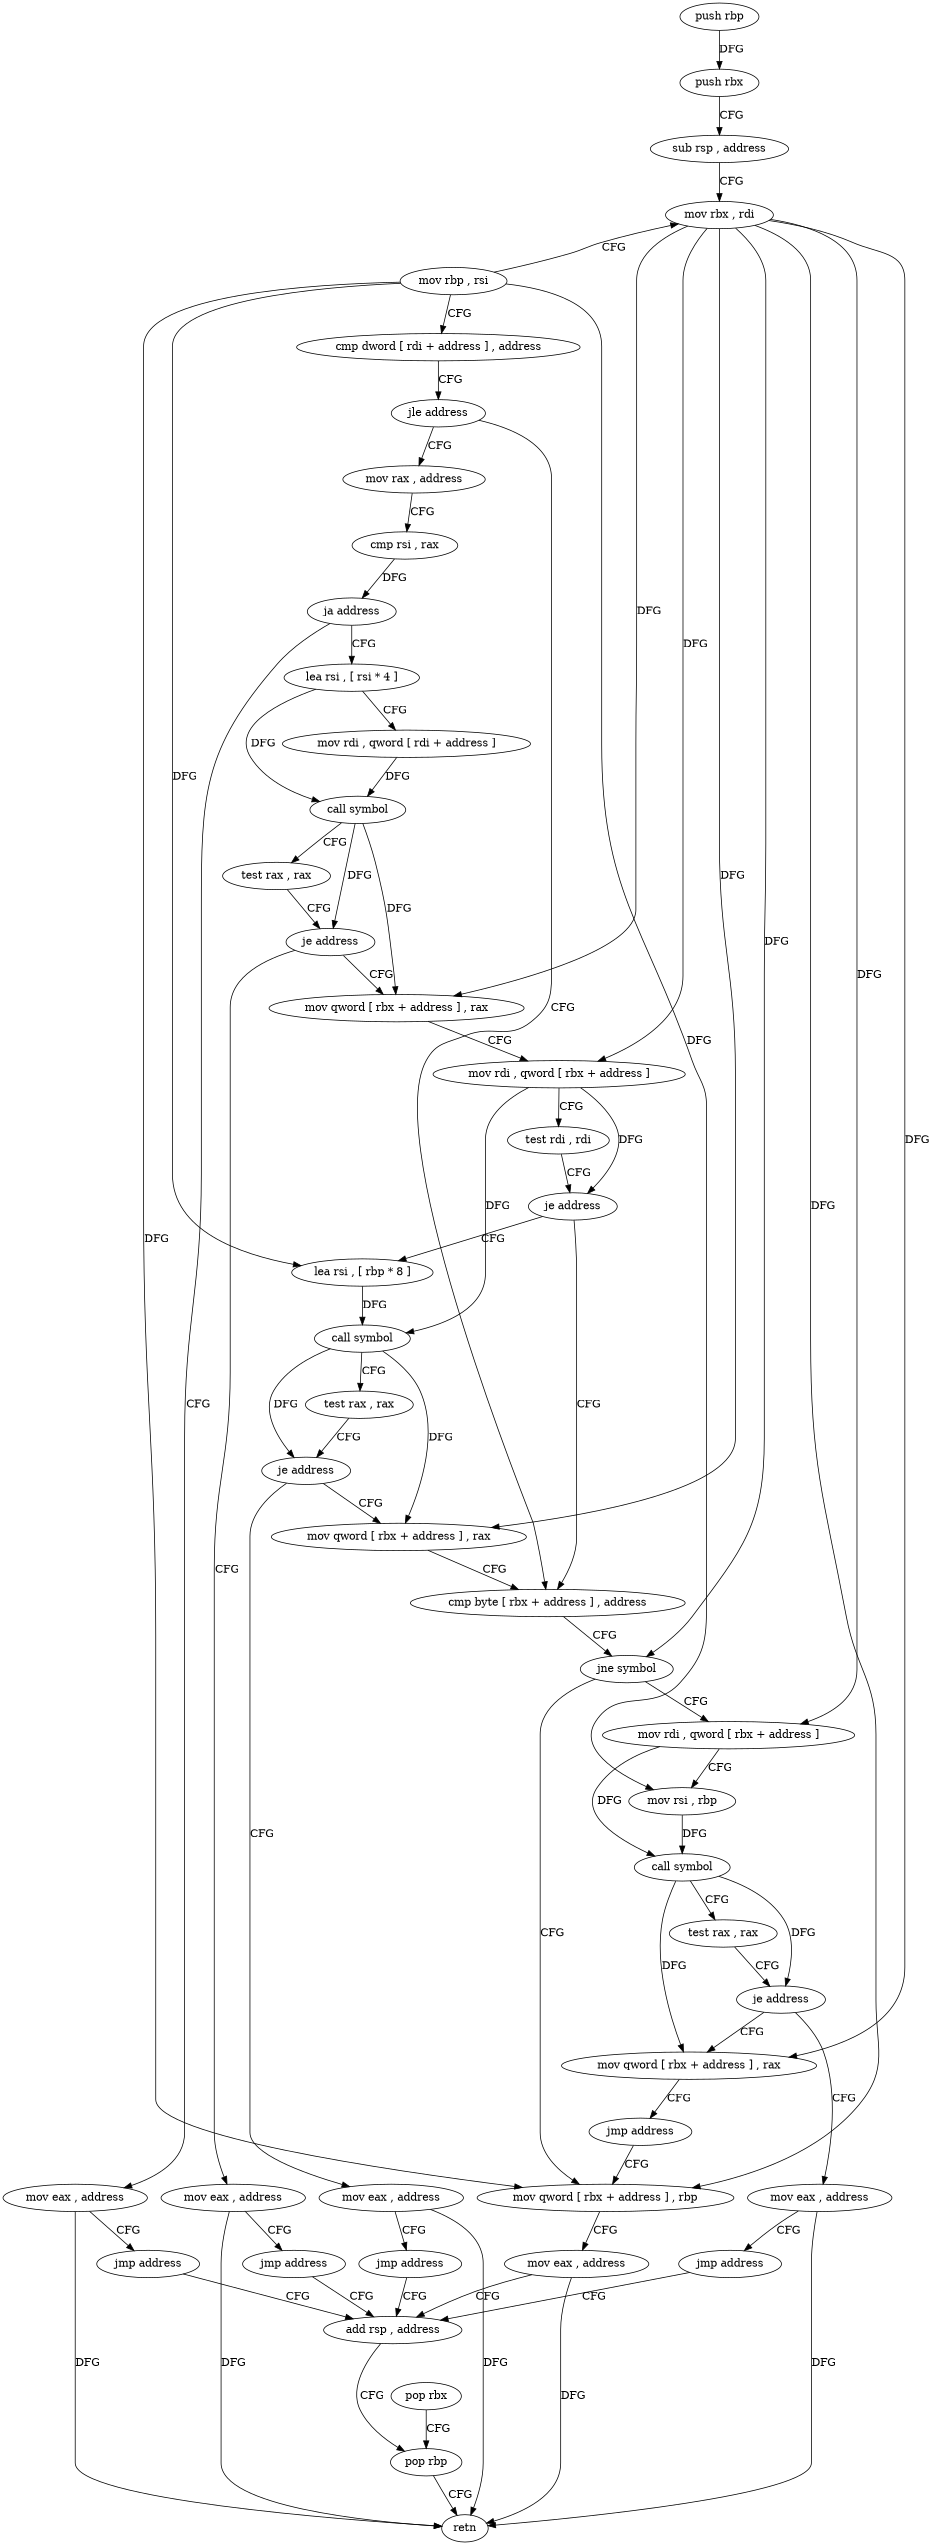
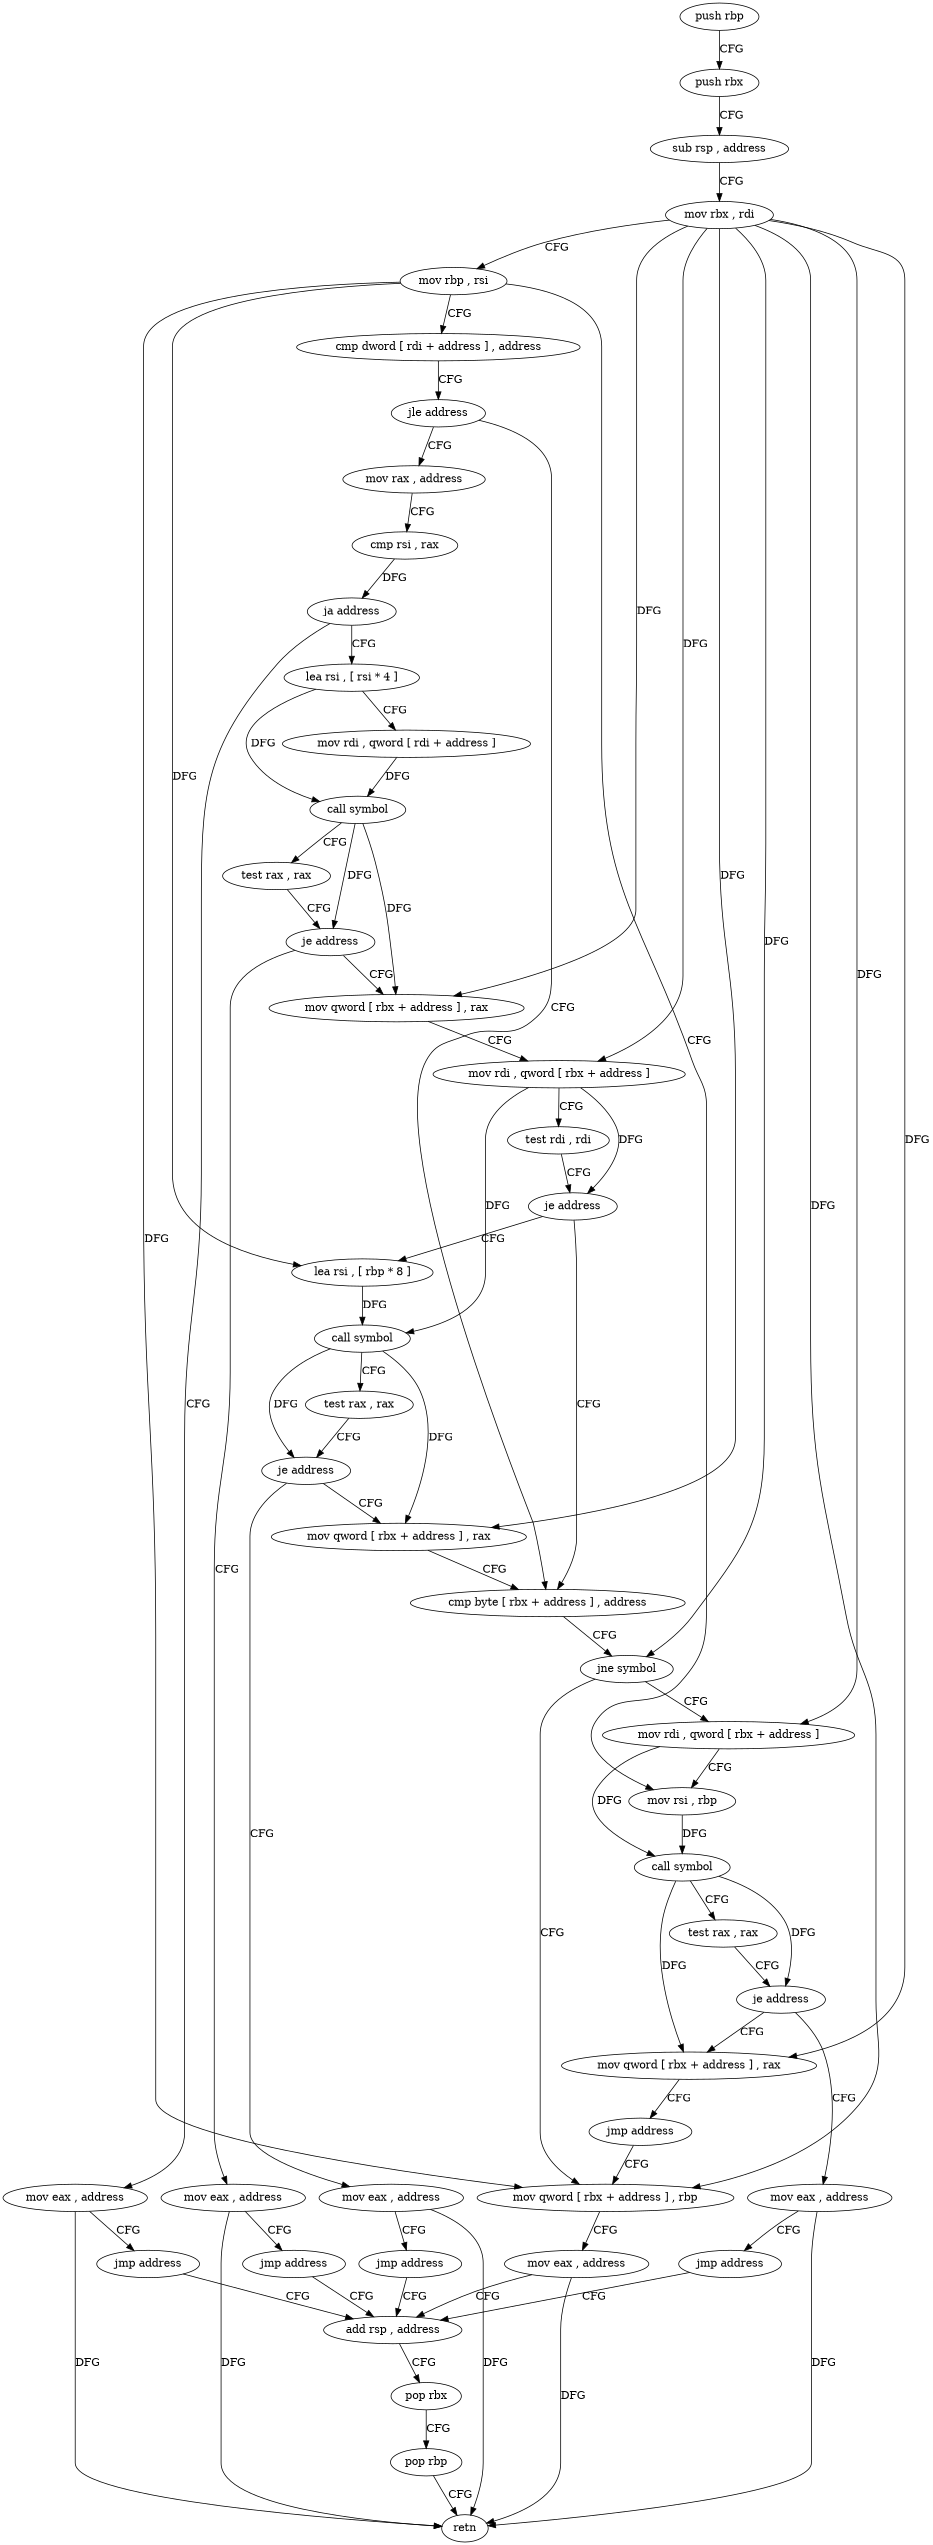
  digraph {
    n1 [label="push rbp"]
    n2 [label="push rbx"]
    n3 [label="sub rsp , address"]
    n4 [label="mov rbx , rdi"]
    n5 [label="mov rbp , rsi"]
    n6 [label="jne symbol"]
    n7 [label="mov rdi , qword [ rbx + address ]"]
    n8 [label="mov qword [ rbx + address ] , rbp"]
    n9 [label="mov qword [ rbx + address ] , rax"]
    n10 [label="mov qword [ rbx + address ] , rax"]
    n11 [label="mov rdi , qword [ rbx + address ]"]
    n12 [label="mov qword [ rbx + address ] , rax"]
    n13 [label="cmp dword [ rdi + address ] , address"]
    n14 [label="mov rsi , rbp"]
    n15 [label="lea rsi , [ rbp * 8 ]"]
    n16 [label="call symbol"]
    n17 [label="mov eax , address"]
    n18 [label="jmp address"]
    n19 [label="test rdi , rdi"]
    n20 [label="je address"]
    n21 [label="call symbol"]
    n22 [label="cmp byte [ rbx + address ] , address"]
    n23 [label="jle address"]
    n24 [label="mov rax , address"]
    n25 [label="cmp rsi , rax"]
    n26 [label="ja address"]
    n27 [label="test rax , rax"]
    n28 [label="je address"]
    n29 [label=retn]
    n30 [label="add rsp , address"]
    n31 [label="mov eax , address"]
    n32 [label="lea rsi , [ rsi * 4 ]"]
    n33 [label="jmp address"]
    n34 [label="mov rdi , qword [ rdi + address ]"]
    n35 [label="call symbol"]
    n36 [label="test rax , rax"]
    n37 [label="je address"]
    n38 [label="mov eax , address"]
    n39 [label="jmp address"]
    n40 [label="pop rbx"]
    n41 [label="pop rbp"]
    n42 [label="mov eax , address"]
    n43 [label="jmp address"]
    n44 [label="test rax , rax"]
    n45 [label="je address"]
    n46 [label="mov eax , address"]
    n47 [label="jmp address"]
-   n1 -> n2 [label=DFG]
+   n1 -> n2 [label=CFG]
    n2 -> n3 [label=CFG]
    n3 -> n4 [label=CFG]
-   n5 -> n4 [label=CFG]
+   n4 -> n5 [label=CFG]
    n4 -> n6 [label=DFG]
    n4 -> n7 [label=DFG]
    n4 -> n8 [label=DFG]
    n4 -> n9 [label=DFG]
    n4 -> n10 [label=DFG]
    n4 -> n11 [label=DFG]
    n4 -> n12 [label=DFG]
    n5 -> n8 [label=DFG]
    n5 -> n13 [label=CFG]
-   n5 -> n14 [label=DFG]
+   n5 -> n14 [label=CFG]
    n5 -> n15 [label=DFG]
    n6 -> n7 [label=CFG]
    n6 -> n8 [label=CFG]
    n7 -> n14 [label=CFG]
    n7 -> n16 [label=DFG]
    n8 -> n17 [label=CFG]
    n9 -> n18 [label=CFG]
    n10 -> n11 [label=CFG]
    n11 -> n19 [label=CFG]
    n11 -> n20 [label=DFG]
    n11 -> n21 [label=DFG]
    n12 -> n22 [label=CFG]
    n13 -> n23 [label=CFG]
    n14 -> n16 [label=DFG]
    n15 -> n21 [label=DFG]
    n16 -> n9 [label=DFG]
    n16 -> n27 [label=CFG]
    n16 -> n28 [label=DFG]
    n17 -> n29 [label=DFG]
    n17 -> n30 [label=CFG]
    n18 -> n8 [label=CFG]
    n19 -> n20 [label=CFG]
    n20 -> n15 [label=CFG]
    n20 -> n22 [label=CFG]
    n21 -> n12 [label=DFG]
    n21 -> n44 [label=CFG]
    n21 -> n45 [label=DFG]
    n22 -> n6 [label=CFG]
    n23 -> n22 [label=CFG]
    n23 -> n24 [label=CFG]
    n24 -> n25 [label=CFG]
    n25 -> n26 [label=DFG]
    n26 -> n31 [label=CFG]
    n26 -> n32 [label=CFG]
    n27 -> n28 [label=CFG]
    n28 -> n9 [label=CFG]
    n28 -> n38 [label=CFG]
-   n30 -> n41 [label=CFG]
+   n30 -> n40 [label=CFG]
    n31 -> n29 [label=DFG]
    n31 -> n33 [label=CFG]
    n32 -> n34 [label=CFG]
    n32 -> n35 [label=DFG]
    n33 -> n30 [label=CFG]
    n34 -> n35 [label=DFG]
    n35 -> n10 [label=DFG]
    n35 -> n36 [label=CFG]
    n35 -> n37 [label=DFG]
    n36 -> n37 [label=CFG]
    n37 -> n10 [label=CFG]
    n37 -> n42 [label=CFG]
    n38 -> n29 [label=DFG]
    n38 -> n39 [label=CFG]
    n39 -> n30 [label=CFG]
    n40 -> n41 [label=CFG]
    n41 -> n29 [label=CFG]
    n42 -> n29 [label=DFG]
    n42 -> n43 [label=CFG]
    n43 -> n30 [label=CFG]
    n44 -> n45 [label=CFG]
    n45 -> n12 [label=CFG]
    n45 -> n46 [label=CFG]
    n46 -> n29 [label=DFG]
    n46 -> n47 [label=CFG]
    n47 -> n30 [label=CFG]
  }
